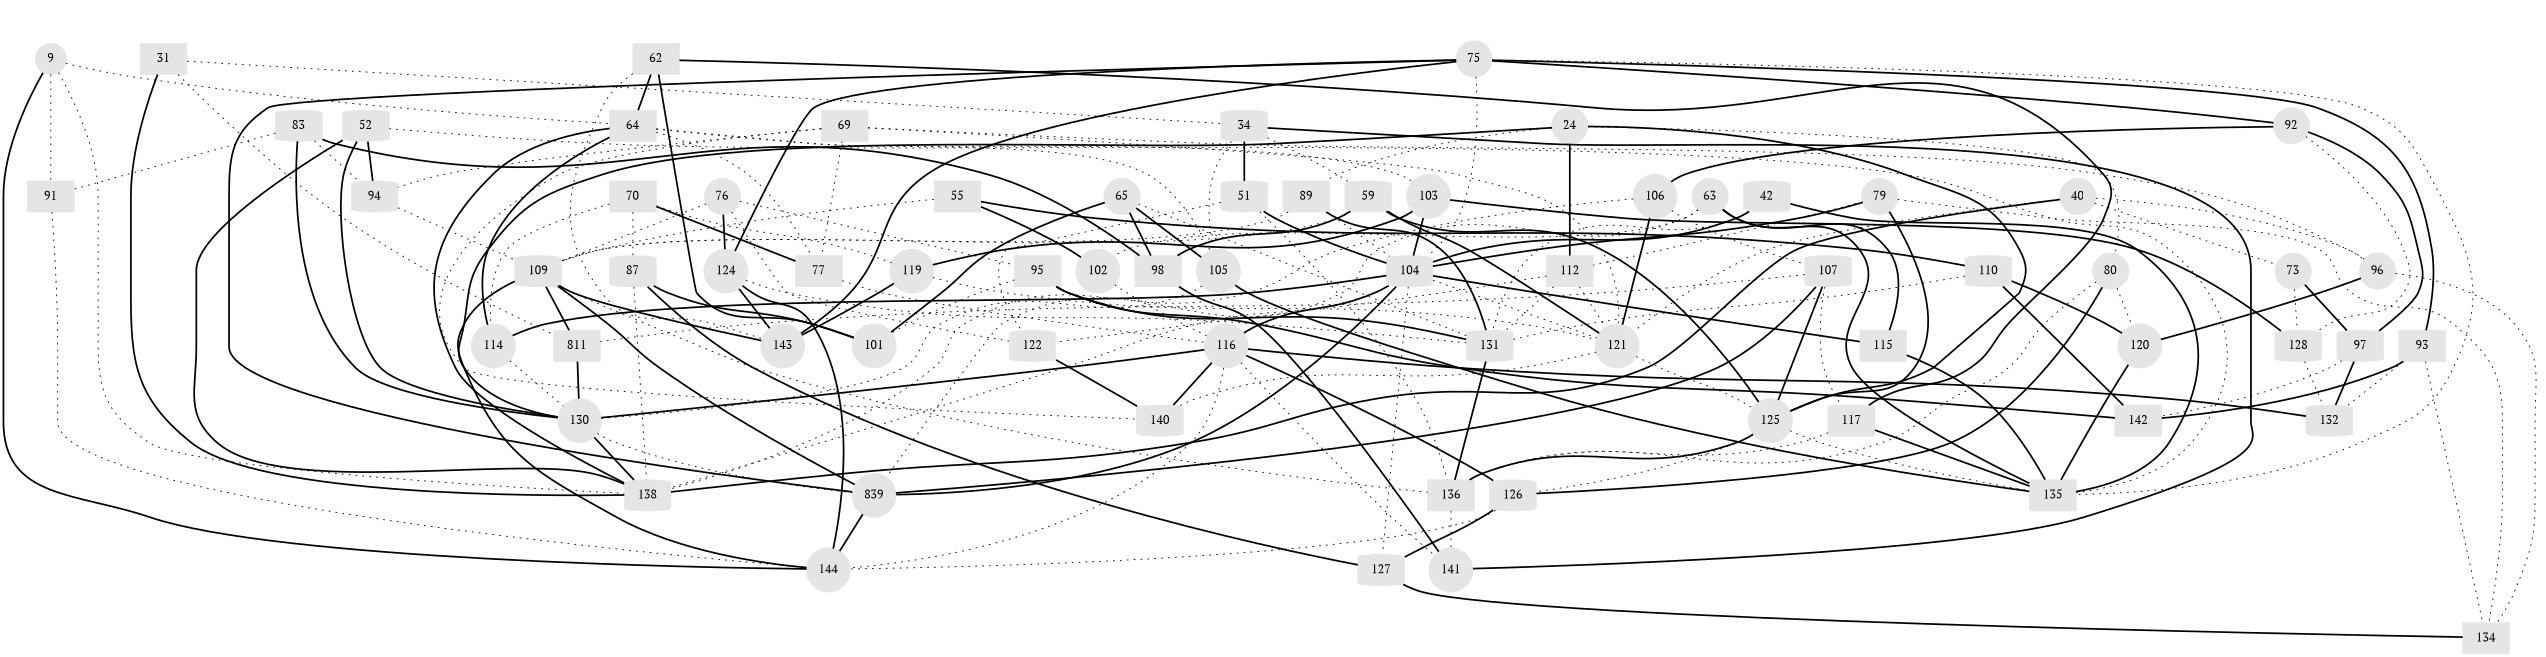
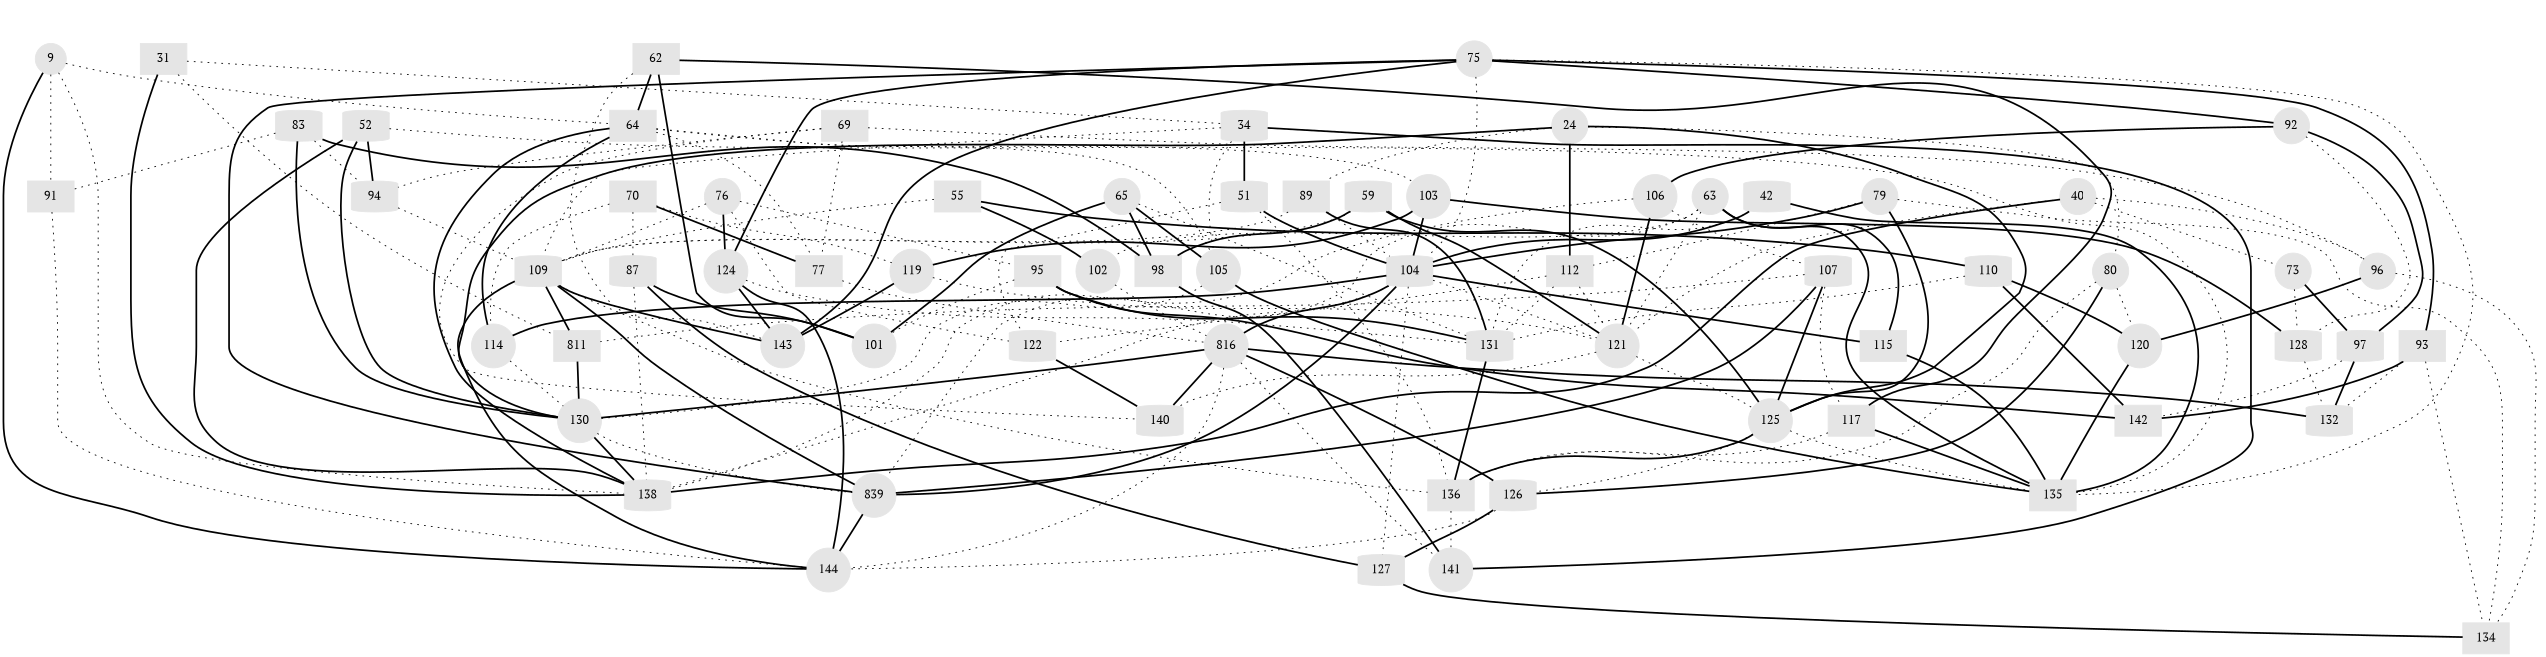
  graph {
    fontname="PT Serif"
    node [color=gray90 fontname="PT Serif" shape=circle style=filled]
    edge [fontname="PT Serif" style=bold]
    9 [super="+3"]
    64 [shape=box super="+8+13"]
    91 [shape=box]
    138 [shape=cylinder super="+84"]
    144 [super="+32+78"]
    105 [super="+61"]
    77 [shape=box]
    103
    114
    24 [super="+1"]
    80
    89 [shape=box]
    112 [shape=box super="+90"]
    125 [super="+46+123"]
    130 [super="+74"]
    136 [shape=box super="+23+100+133"]
    120
    126 [shape=cylinder super="+71"]
    109 [shape=cylinder super="+56+25+41"]
    104 [shape=cylinder super="+4+19+6+81+66"]
    131 [shape=cylinder super="+33+37"]
    121 [super="+108+88"]
    122 [shape=cylinder]
    135 [shape=box super="+18+43"]
    n25 [label=839 super="+129"]
    34 [shape=cylinder super="+7"]
    51 [shape=cylinder]
    141 [super="+137"]
    31 [shape=box]
    n30 [label=811 shape=box super="+14"]
    143 [super="+99"]
    40 [super="+15"]
    73
    96
    97 [shape=cylinder]
    128 [shape=cylinder]
    134 [shape=box]
    140 [shape=cylinder]
    115 [shape=box super="+113"]
-   116 [super="+12+85+22+39"]
+   116 [super="+12+85+22+39" label=816]
    127 [shape=cylinder]
    42 [shape=cylinder]
    63 [super="+17+53"]
    102
    52 [shape=cylinder super="+36"]
    94 [shape=cylinder]
    55 [shape=box]
    110 [shape=cylinder]
    142 [shape=box]
    59 [shape=cylinder super="+54"]
    98 [shape=box]
    62 [shape=box]
    101
    117 [shape=box]
    119
    65 [super="+28"]
    69 [shape=box]
    70 [shape=box]
    87 [shape=cylinder]
    132 [shape=cylinder]
    75 [super="+49+57+67+60"]
    92
    93 [shape=box]
    124 [super="+82"]
    106 [super="+86"]
    76
    95 [shape=box]
    79
    83 [shape=cylinder]
    107 [shape=cylinder super="+2"]
    9 -- 64 [style=dotted]
    9 -- 91 [style=dotted weight=2]
    9 -- 138 [style=dotted]
    9 -- 144
    64 -- 138
    64 -- 105 [style=dotted weight=2]
    64 -- 77 [style=dotted]
    64 -- 103 [style=dotted]
    64 -- 114
    91 -- 144 [style=dotted]
    105 -- 130 [style=dotted]
    105 -- 135
    77 -- 116 [style=dotted]
    103 -- 104
    103 -- 128
    103 -- 119
    114 -- 130 [style=dotted]
    24 -- 80 [style=dotted]
    24 -- 89 [style=dotted]
    24 -- 112 [weight=2]
    24 -- 125
    24 -- 130
    80 -- 136 [style=dotted]
    80 -- 120 [style=dotted]
    80 -- 126
    89 -- 109 [style=dotted]
    89 -- 104 [style=dotted]
    89 -- 131
    112 -- 131 [style=dotted]
    112 -- 121 [style=dotted]
    112 -- 122 [style=dotted]
    125 -- 136
    125 -- 126 [style=dotted]
    125 -- 135 [style=dotted]
    130 -- 138
    130 -- n25 [style=dotted]
    136 -- 141 [style=dotted weight=2]
    120 -- 135
    126 -- 144 [style=dotted]
    126 -- 127
    109 -- 144
    109 -- 136 [style=dotted weight=3]
    109 -- n25
    109 -- n30
    109 -- 143 [weight=2]
    104 -- 138 [style=dotted weight=2]
    104 -- 114
    104 -- 121 [style=dotted weight=2]
    104 -- n25 [weight=3]
    104 -- 115 [weight=3]
    104 -- 116 [weight=2]
    104 -- 127 [style=dotted]
    131 -- 136
    121 -- 125 [style=dotted]
    121 -- 140 [style=dotted]
    122 -- 140
    n25 -- 144
    34 -- 105 [style=dotted]
-   34 -- 59 [style=dotted]
+   34 -- 109 [style=dotted]
    34 -- 51
    34 -- 141 [weight=2]
    51 -- 136 [style=dotted]
    51 -- 104
    51 -- 122 [style=dotted]
    31 -- 138
    31 -- 34 [style=dotted]
    31 -- n30 [style=dotted weight=2]
    n30 -- 130
    40 -- 138 [weight=2]
    40 -- 121 [style=dotted]
    40 -- 73 [style=dotted weight=2]
    40 -- 96 [style=dotted]
    73 -- 97
    73 -- 128 [style=dotted]
    96 -- 120
    96 -- 134 [style=dotted]
    97 -- 142 [style=dotted]
    97 -- 132
    128 -- 132 [style=dotted]
    115 -- 135
    116 -- 144 [style=dotted]
    116 -- 130 [weight=2]
    116 -- 126 [weight=2]
    116 -- 141 [style=dotted]
    116 -- 140
    116 -- 132
    127 -- 134
    42 -- 104 [weight=2]
    42 -- 131 [style=dotted]
    42 -- 135
-   69 -- 121 [style=dotted]
+   63 -- 121 [style=dotted]
    63 -- 135
    63 -- n25 [style=dotted]
    63 -- 115 [weight=2]
    63 -- 102 [style=dotted weight=2]
    102 -- 116 [style=dotted]
    52 -- 138 [weight=2]
    52 -- 130
    52 -- 135 [style=dotted weight=2]
    52 -- 94
    94 -- 109 [style=dotted]
    55 -- 109 [style=dotted weight=2]
    55 -- 102
    55 -- 110
    110 -- 120
    110 -- 131 [style=dotted]
    110 -- 142
    59 -- 125
    59 -- 109 [style=dotted weight=2]
    59 -- 121
    59 -- 98
    98 -- 141
    62 -- 64
    62 -- 143 [style=dotted]
    62 -- 101
    62 -- 117
    117 -- 136 [style=dotted]
    117 -- 135
    119 -- 121 [style=dotted]
    119 -- 143
    65 -- 105
    65 -- 131 [style=dotted]
    65 -- 98
    65 -- 101
    69 -- 77 [style=dotted]
    69 -- 96 [style=dotted]
    69 -- 140 [style=dotted]
    69 -- 94 [style=dotted]
    70 -- 77
    70 -- 114 [style=dotted]
    70 -- 119 [style=dotted]
    70 -- 87 [style=dotted]
    87 -- 138 [style=dotted]
    87 -- 127
    87 -- 101
    75 -- 104 [style=dotted weight=2]
    75 -- 135 [style=dotted]
    75 -- n25 [weight=2]
    75 -- 143
    75 -- 92
    75 -- 93
    75 -- 124
    92 -- 97
    92 -- 128 [style=dotted]
    92 -- 106
    93 -- 134 [style=dotted]
    93 -- 142
    93 -- 132 [style=dotted]
    124 -- 144 [weight=2]
    124 -- 131 [style=dotted]
    124 -- 143
    106 -- 138 [style=dotted]
    106 -- 121 [weight=3]
    106 -- 107 [style=dotted]
    76 -- 109 [style=dotted]
    76 -- 122 [style=dotted]
    76 -- 124
    76 -- 95 [style=dotted]
    95 -- 131
    95 -- 142
    95 -- 101 [style=dotted]
    79 -- 112 [style=dotted]
    79 -- 125
    79 -- 104
    79 -- 134 [style=dotted]
    83 -- 91 [style=dotted]
    83 -- 130
    83 -- 94 [style=dotted]
    83 -- 98
    107 -- 125
    107 -- n25
    107 -- n30 [style=dotted weight=2]
    107 -- 117 [style=dotted]
  }
